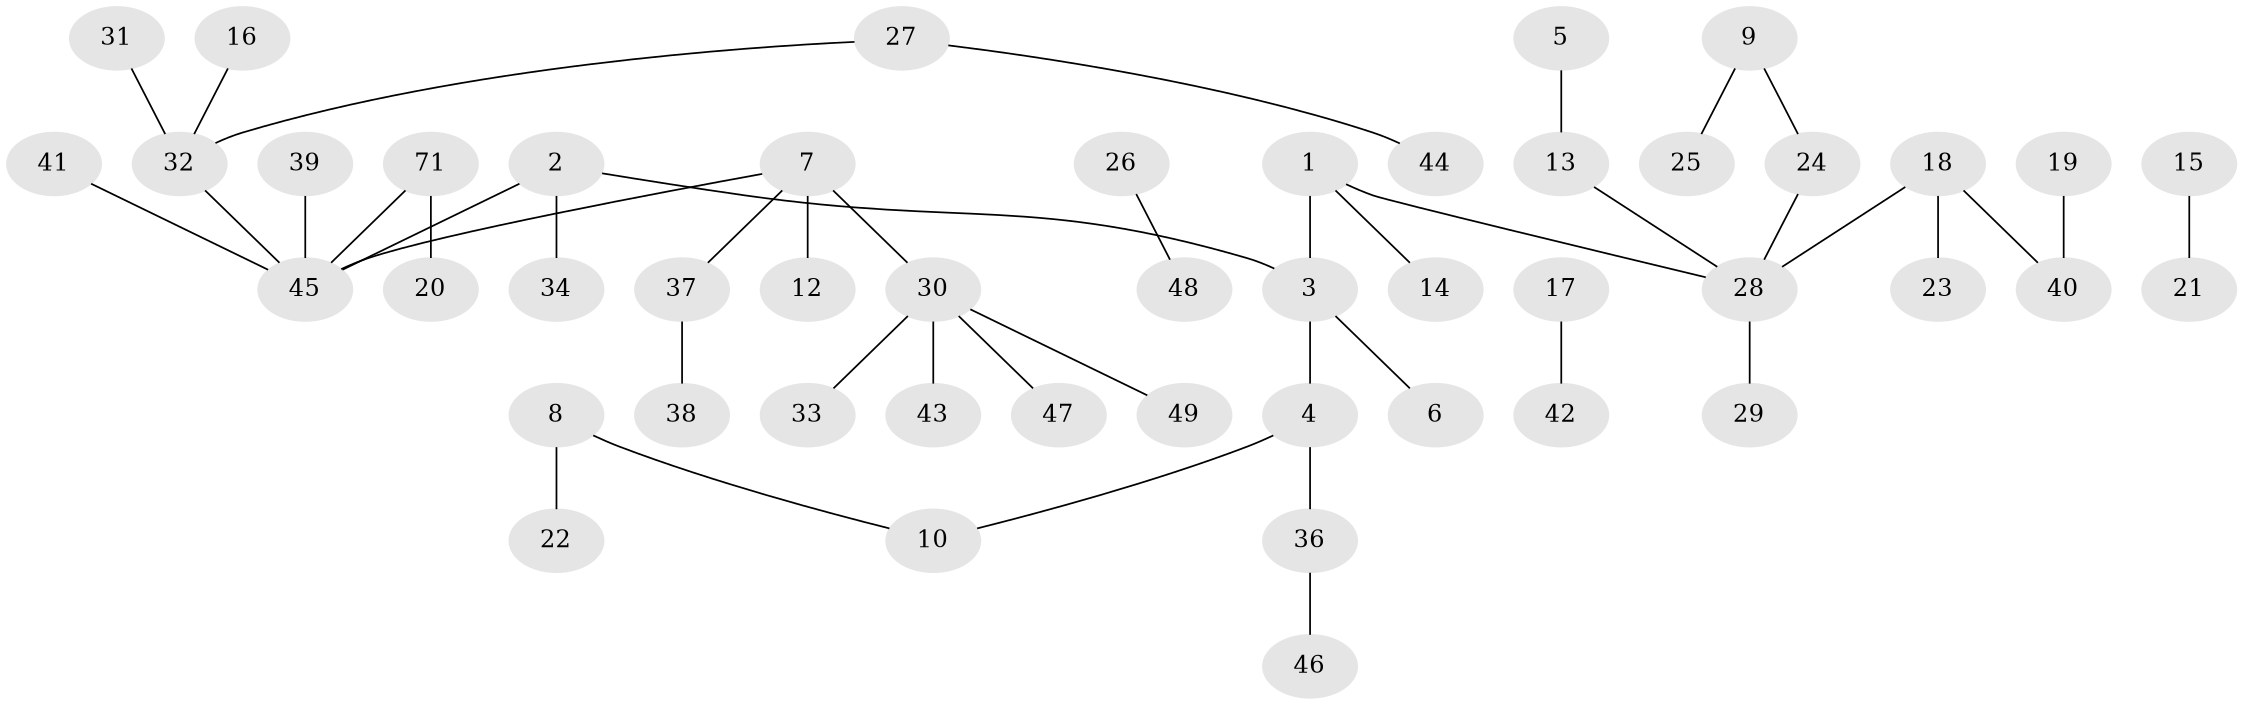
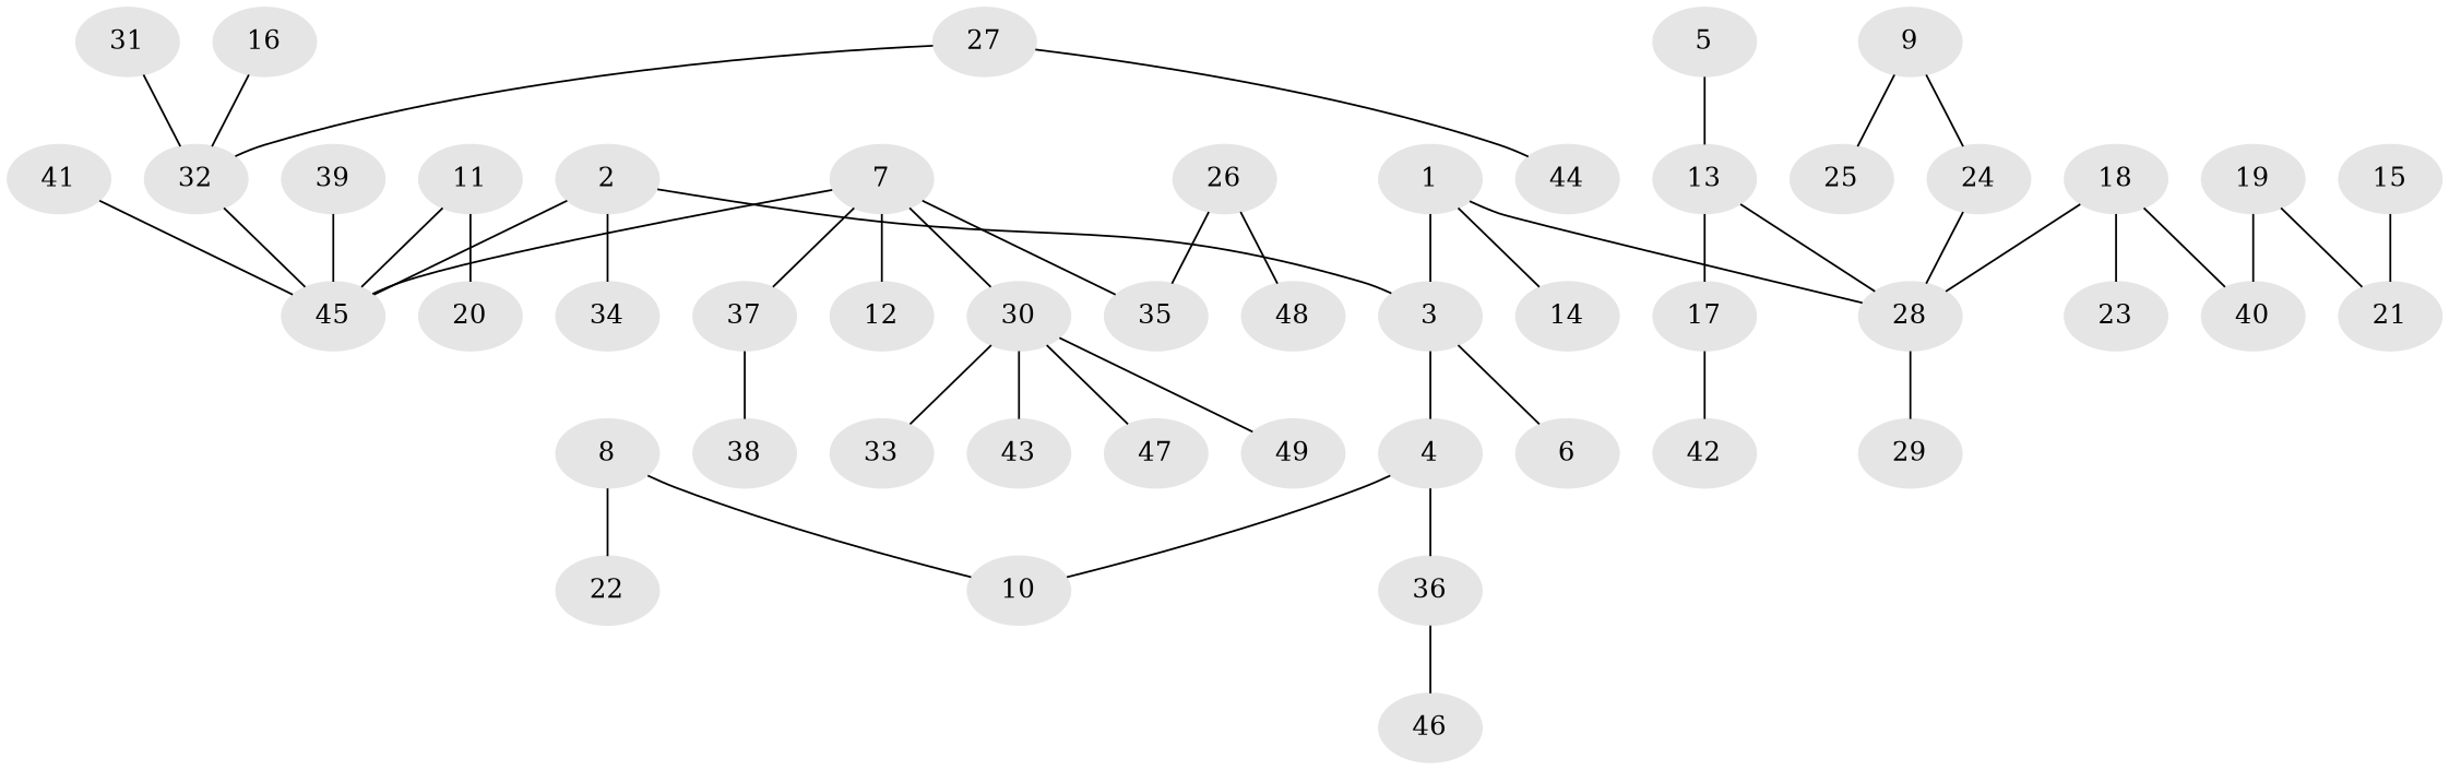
  graph {
    node [color=gray90 style=filled]
    edge [weight=1.0]
    1
    3
    14
    28
    4
    6
    29
    2
    34
    45
    10
    36
    46
    5
    13
    17
    7
    12
    30
+   35
    37
    33
    43
    47
    49
    38
    8
    22
    9
    24
    25
-   11 [label=71]
+   11
    20
    42
    15
    21
    16
    32
    18
    23
    40
    19
    26
    48
    27
    44
    31
    39
    41
    1 -- 3
    1 -- 14
    1 -- 28
    3 -- 4
    3 -- 6
    28 -- 29
    4 -- 10
    4 -- 36
    2 -- 3
    2 -- 34
    2 -- 45
    36 -- 46
    5 -- 13
    13 -- 28
+   13 -- 17
    17 -- 42
    7 -- 45
    7 -- 12
    7 -- 30
+   7 -- 35
    7 -- 37
    30 -- 33
    30 -- 43
    30 -- 47
    30 -- 49
    37 -- 38
    8 -- 10
    8 -- 22
    9 -- 24
    9 -- 25
    24 -- 28
    11 -- 45
    11 -- 20
    15 -- 21
    16 -- 32
    32 -- 45
    18 -- 28
    18 -- 23
    18 -- 40
+   19 -- 21
    19 -- 40
+   26 -- 35
    26 -- 48
    27 -- 32
    27 -- 44
    31 -- 32
    39 -- 45
    41 -- 45
  }
